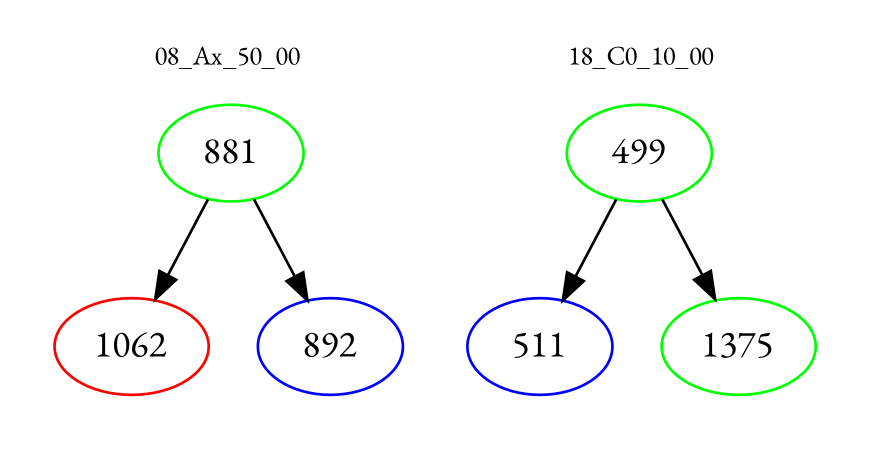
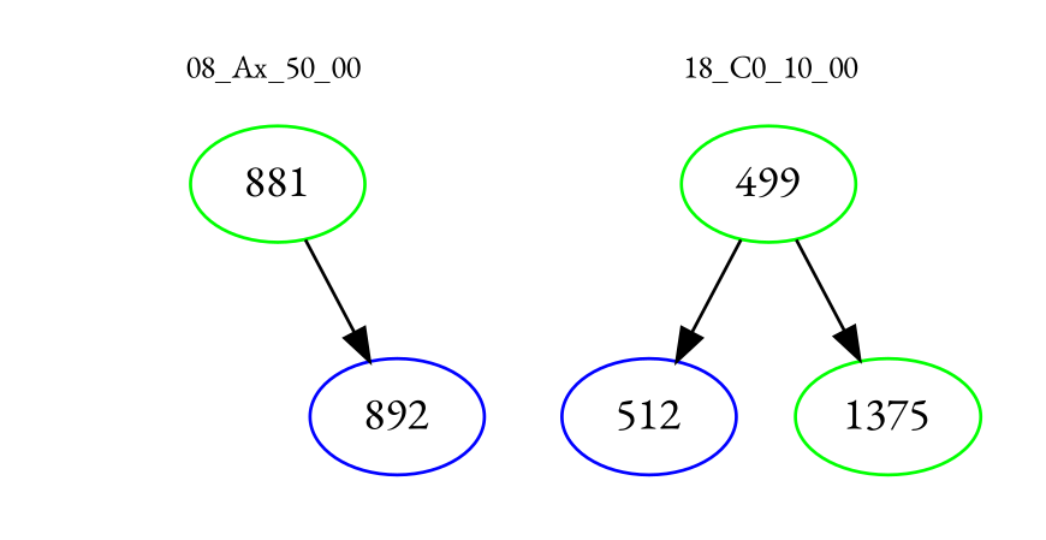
  digraph {
    fontname="EB Garamond"
    node [color=green fontname="EB Garamond"]
    edge [color=black fontname="EB Garamond"]
    n1 [label=881]
-   n2 [color=red label=1062]
    n3 [color=blue label=892]
    n4 [label=499]
-   n5 [color=blue label=511]
+   n5 [color=blue label=512]
    n6 [label=1375]
    subgraph cluster_1 {
      color=white
      fontsize=10
      label="08_Ax_50_00"
      n1
-     n2
      n3
    }
    subgraph cluster_2 {
      color=white
      fontsize=10
      label="18_C0_10_00"
      n4
      n5
      n6
    }
-   n1 -> n2
    n1 -> n3
    n4 -> n5
    n4 -> n6
  }
